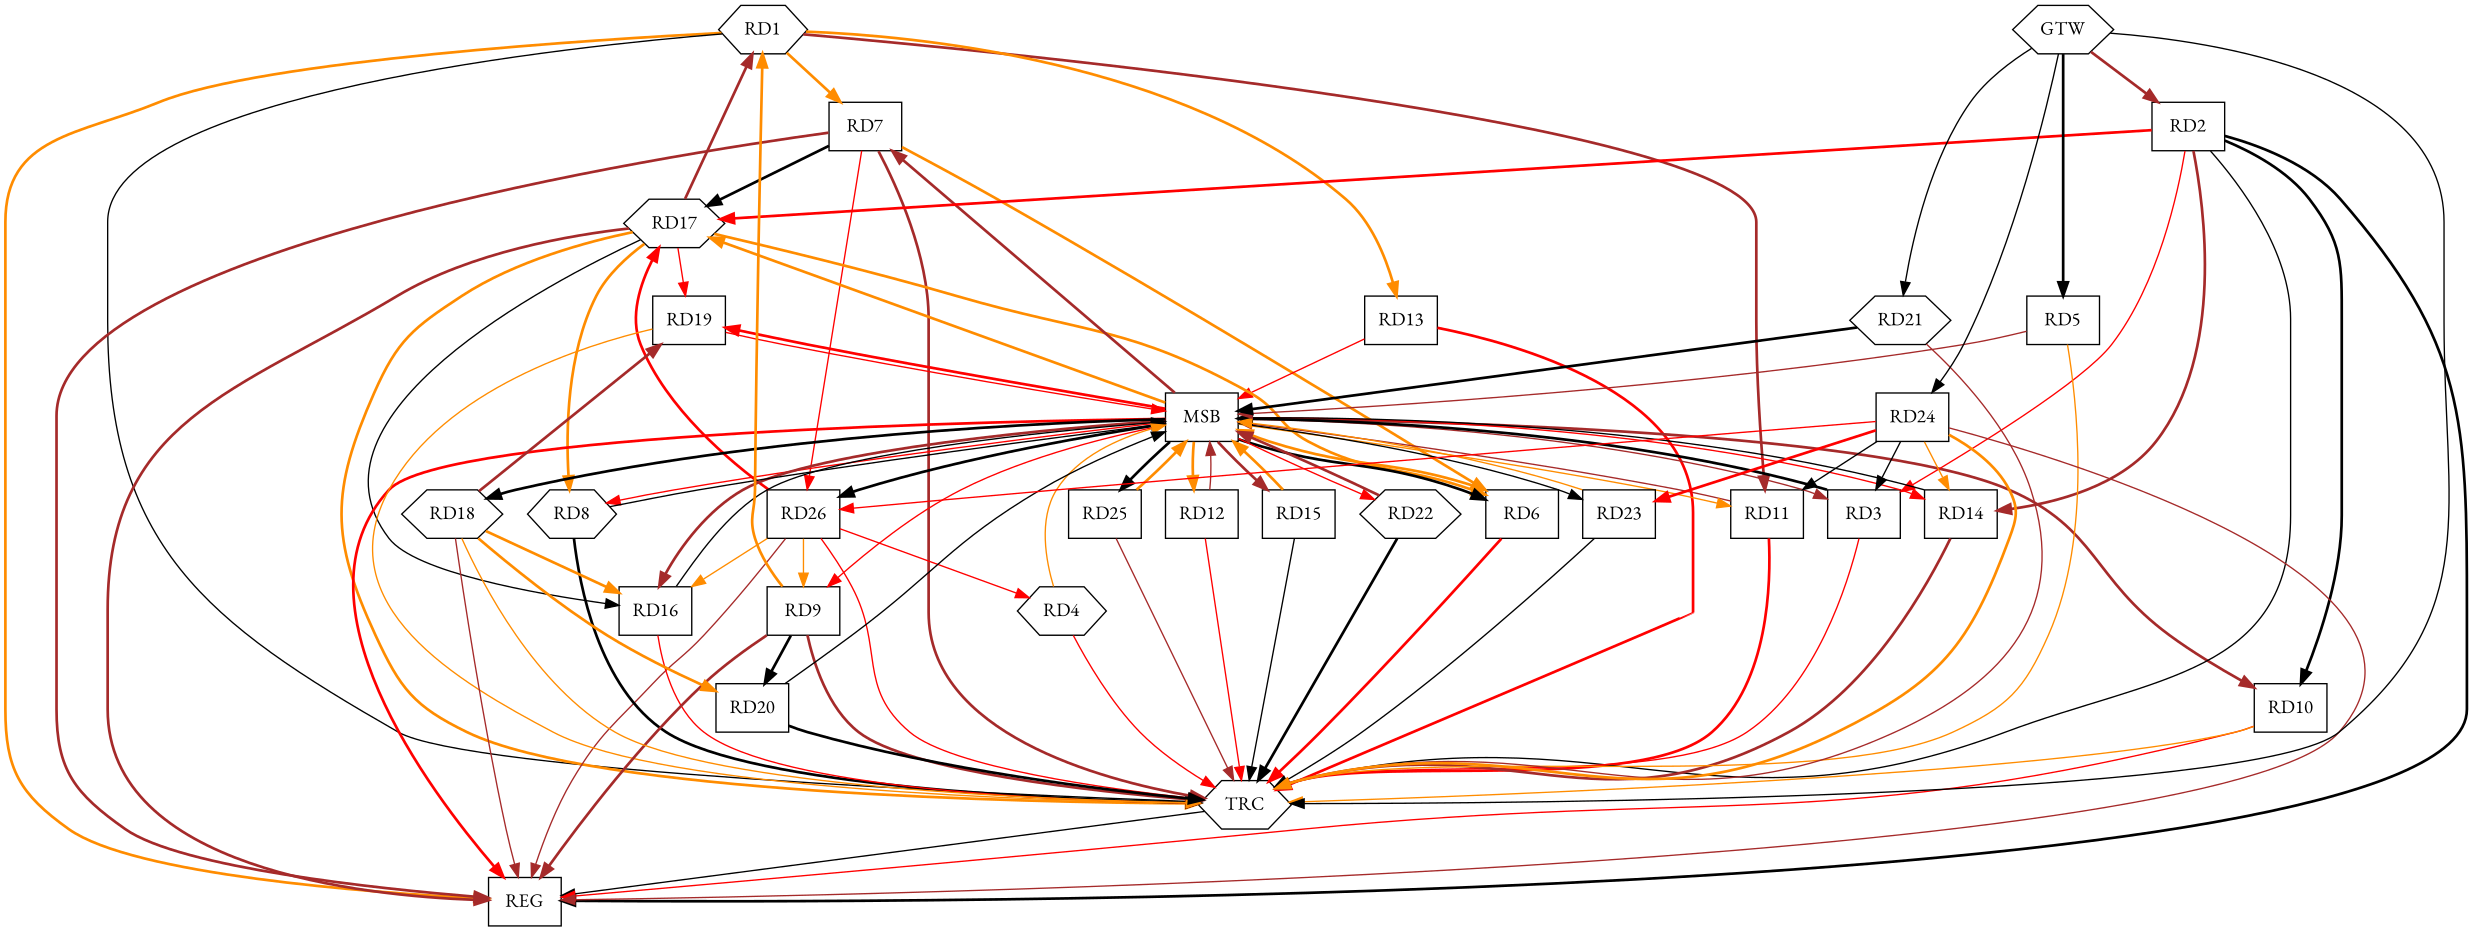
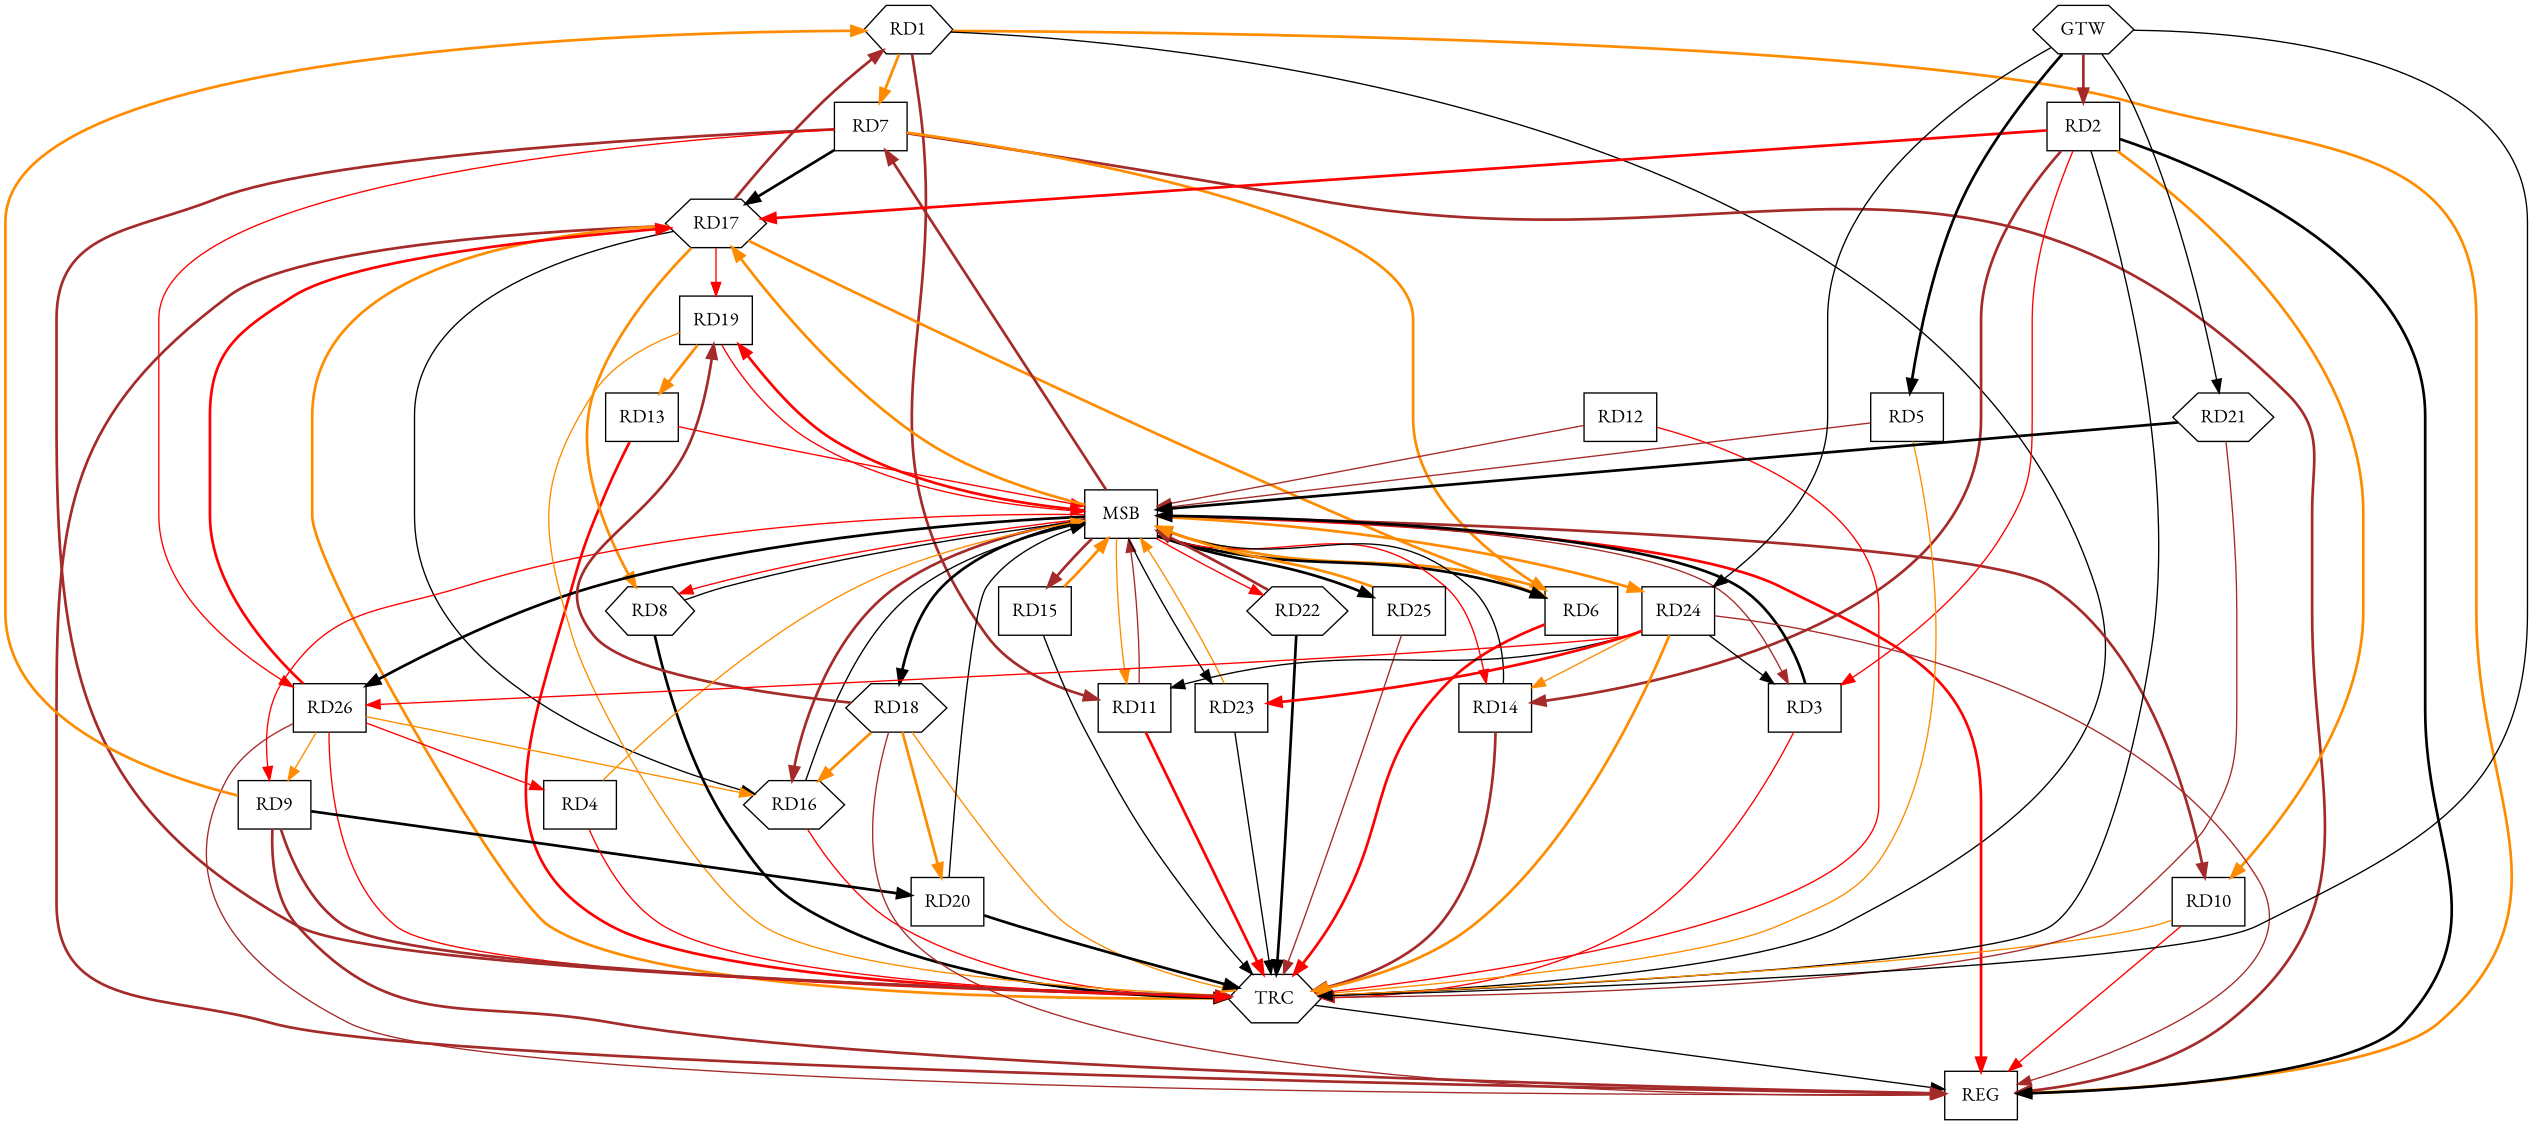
  strict digraph {
    fontname="EB Garamond"
    node [fontname="EB Garamond" shape=box]
    edge [color=black fontname="EB Garamond" style=bold]
    n1 [label=RD1 shape=hexagon]
    n2 [label=RD7]
    n3 [label=RD11]
    n4 [label=RD13]
    n5 [label=REG]
    n6 [label=TRC shape=hexagon]
    n7 [label=RD17 shape=hexagon]
    n8 [label=RD6]
    n9 [label=RD26]
    n10 [label=MSB]
    n11 [label=RD2]
    n12 [label=RD3]
    n13 [label=RD10]
    n14 [label=RD14]
    n15 [label=RD8 shape=hexagon]
-   n16 [label=RD16]
+   n16 [label=RD16 shape=hexagon]
    n17 [label=RD19]
    n18 [label=RD9]
    n19 [label=RD12]
    n20 [label=RD15]
    n21 [label=RD18 shape=hexagon]
    n22 [label=RD22 shape=hexagon]
    n23 [label=RD23]
    n24 [label=RD25]
-   n25 [label=RD4 shape=hexagon]
+   n25 [label=RD4]
    n26 [label=RD5]
    n27 [label=RD20]
    n28 [label=RD21 shape=hexagon]
    n29 [label=RD24]
    n30 [label=GTW shape=hexagon]
    n1 -> n2 [color=darkorange]
    n1 -> n3 [color=brown]
-   n1 -> n4 [color=darkorange]
+   n17 -> n4 [color=darkorange]
    n1 -> n5 [color=darkorange]
    n1 -> n6 [style=solid]
    n2 -> n5 [color=brown]
    n2 -> n6 [color=brown]
    n2 -> n7
    n2 -> n8 [color=darkorange]
    n2 -> n9 [color=red style=solid]
    n3 -> n6 [color=red]
    n3 -> n10 [color=brown style=solid]
    n4 -> n6 [color=red]
    n4 -> n10 [color=red style=solid]
    n6 -> n5 [style=solid]
    n7 -> n1 [color=brown]
    n7 -> n5 [color=brown]
    n7 -> n6 [color=darkorange]
    n7 -> n8 [color=darkorange]
    n7 -> n15 [color=darkorange]
    n7 -> n16 [style=solid]
    n7 -> n17 [color=red style=solid]
    n8 -> n6 [color=red]
    n8 -> n10 [color=darkorange]
    n9 -> n5 [color=brown style=solid]
    n9 -> n6 [color=red style=solid]
    n9 -> n7 [color=red]
    n9 -> n16 [color=darkorange style=solid]
    n9 -> n18 [color=darkorange style=solid]
    n9 -> n25 [color=red style=solid]
    n10 -> n2 [color=brown]
    n10 -> n3 [color=darkorange style=solid]
    n10 -> n5 [color=red]
    n10 -> n7 [color=darkorange]
    n10 -> n8
    n10 -> n9
    n10 -> n12 [color=brown style=solid]
    n10 -> n13 [color=brown]
    n10 -> n14 [color=red style=solid]
    n10 -> n15 [color=red style=solid]
    n10 -> n16 [color=brown]
    n10 -> n17 [color=red]
    n10 -> n18 [color=red style=solid]
-   n10 -> n19 [color=darkorange]
+   n10 -> n29 [color=darkorange]
    n10 -> n20 [color=brown]
    n10 -> n21
    n10 -> n22 [color=red style=solid]
    n10 -> n23 [style=solid]
    n10 -> n24
    n11 -> n5
    n11 -> n6 [style=solid]
    n11 -> n7 [color=red]
    n11 -> n12 [color=red style=solid]
-   n11 -> n13
+   n11 -> n13 [color=darkorange]
    n11 -> n14 [color=brown]
    n12 -> n6 [color=red style=solid]
    n12 -> n10
    n13 -> n5 [color=red style=solid]
    n13 -> n6 [color=darkorange style=solid]
    n14 -> n6 [color=brown]
    n14 -> n10 [style=solid]
    n15 -> n6
    n15 -> n10 [style=solid]
    n16 -> n6 [color=red style=solid]
    n16 -> n10 [style=solid]
    n17 -> n6 [color=darkorange style=solid]
    n17 -> n10 [color=red style=solid]
    n18 -> n1 [color=darkorange]
    n18 -> n5 [color=brown]
    n18 -> n6 [color=brown]
    n18 -> n27
    n19 -> n6 [color=red style=solid]
    n19 -> n10 [color=brown style=solid]
    n20 -> n6 [style=solid]
    n20 -> n10 [color=darkorange]
    n21 -> n5 [color=brown style=solid]
    n21 -> n6 [color=darkorange style=solid]
    n21 -> n16 [color=darkorange]
    n21 -> n17 [color=brown]
    n21 -> n27 [color=darkorange]
    n22 -> n6
    n22 -> n10 [color=brown]
    n23 -> n6 [style=solid]
    n23 -> n10 [color=darkorange style=solid]
    n24 -> n6 [color=brown style=solid]
    n24 -> n10 [color=darkorange]
    n25 -> n6 [color=red style=solid]
    n25 -> n10 [color=darkorange style=solid]
    n26 -> n6 [color=darkorange style=solid]
    n26 -> n10 [color=brown style=solid]
    n27 -> n6
    n27 -> n10 [style=solid]
    n28 -> n6 [color=brown style=solid]
    n28 -> n10
    n29 -> n3 [style=solid]
    n29 -> n5 [color=brown style=solid]
    n29 -> n6 [color=darkorange]
    n29 -> n9 [color=red style=solid]
    n29 -> n12 [style=solid]
    n29 -> n14 [color=darkorange style=solid]
    n29 -> n23 [color=red]
    n30 -> n6 [style=solid]
    n30 -> n11 [color=brown]
    n30 -> n26
    n30 -> n28 [style=solid]
    n30 -> n29 [style=solid]
  }
